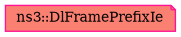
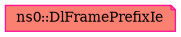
  digraph {
    rankdir=LR
    fontname="DejaVu Serif"
-   n1 [color=deeppink fillcolor=salmon fontname="DejaVu Serif" fontsize=10 height=0.2 label="ns3::DlFramePrefixIe" shape=note style=filled width=0.4]
+   n1 [color=deeppink fillcolor=salmon fontname="DejaVu Serif" fontsize=10 height=0.2 label="ns0::DlFramePrefixIe" shape=note style=filled width=0.4]
  }
